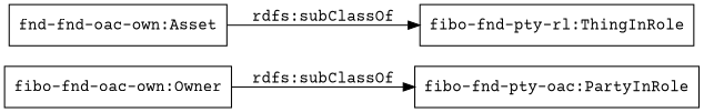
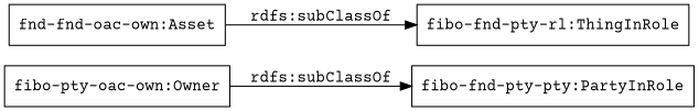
  digraph {
    fontname="Courier Prime"
    rankdir=LR
    node [color=black fontname="Courier Prime" shape=rectangle]
    edge [fontname="Courier Prime"]
-   "fibo-fnd-oac-own:Owner"
-   "fibo-fnd-pty-pty:PartyInRole" [label="fibo-fnd-pty-oac:PartyInRole"]
+   "fibo-fnd-oac-own:Owner" [label="fibo-pty-oac-own:Owner"]
+   "fibo-fnd-pty-pty:PartyInRole"
    n3 [label="fnd-fnd-oac-own:Asset"]
    "fibo-fnd-pty-rl:ThingInRole"
    "fibo-fnd-oac-own:Owner" -> "fibo-fnd-pty-pty:PartyInRole" [label="rdfs:subClassOf"]
    n3 -> "fibo-fnd-pty-rl:ThingInRole" [label="rdfs:subClassOf"]
  }
